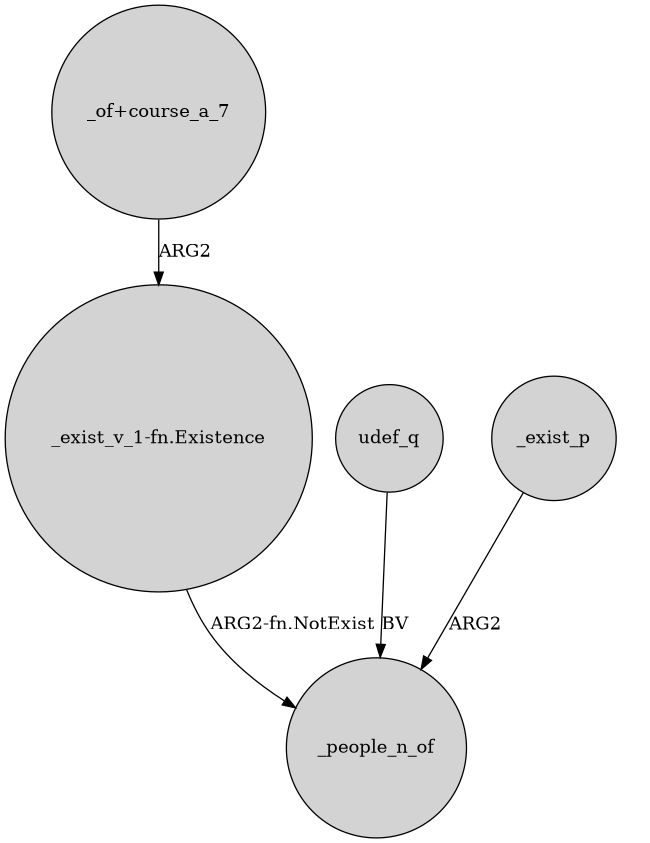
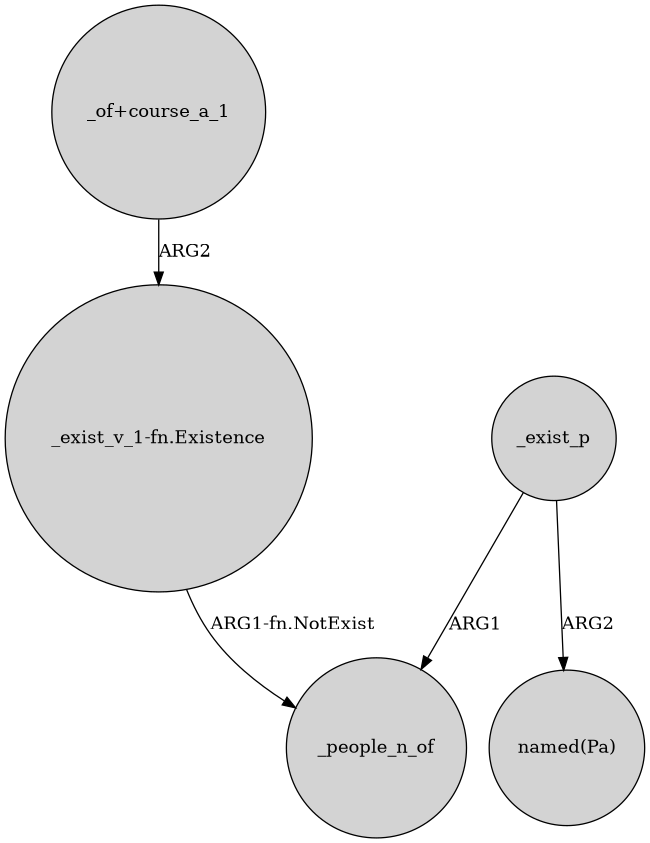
  digraph {
    node [shape=circle style=filled]
-   "_of+course_a_1" [label="_of+course_a_7"]
+   "_of+course_a_1"
    "_exist_v_1-fn.Existence"
    _people_n_of
    n4 [label=_exist_p]
-   udef_q
+   "named(Pa)"
    "_of+course_a_1" -> "_exist_v_1-fn.Existence" [label=ARG2]
-   "_exist_v_1-fn.Existence" -> _people_n_of [label="ARG2-fn.NotExist"]
-   n4 -> _people_n_of [label=ARG2]
-   udef_q -> _people_n_of [label=BV]
+   "_exist_v_1-fn.Existence" -> _people_n_of [label="ARG1-fn.NotExist"]
+   n4 -> _people_n_of [label=ARG1]
+   n4 -> "named(Pa)" [label=ARG2]
  }
